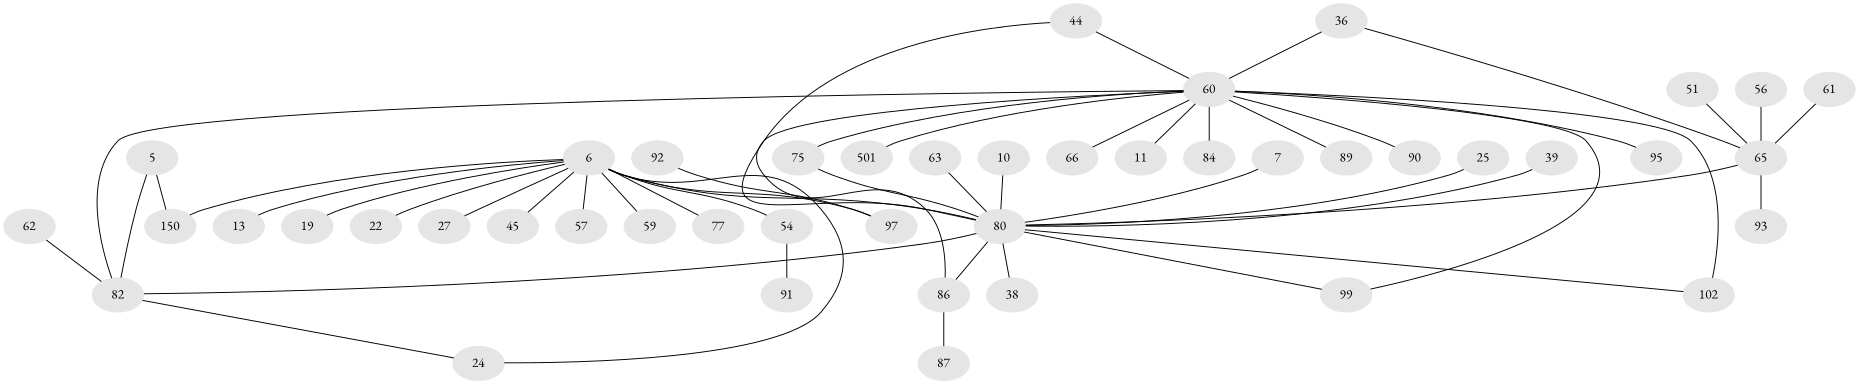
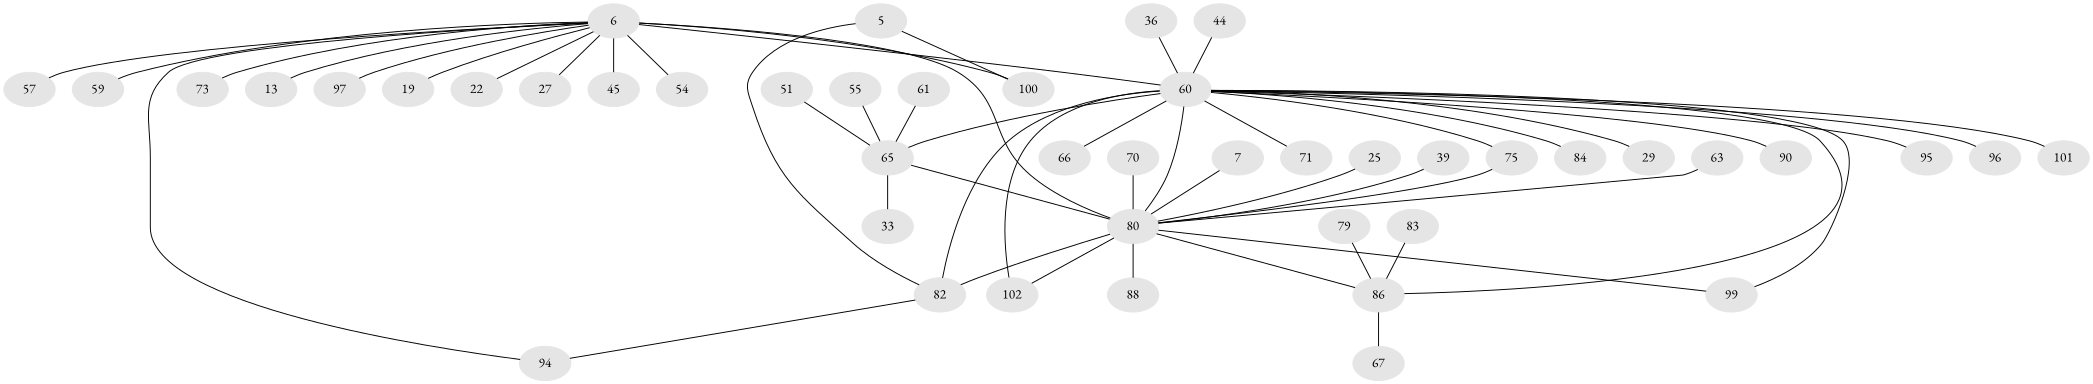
  graph {
    fontname="EB Garamond"
    node [color=gray90 fontname="EB Garamond" style=filled]
    edge [fontname="EB Garamond"]
    82 [super="+4"]
-   94 [super="+41" label=24]
+   94 [super="+41"]
    5
-   100 [super="+85" label=150]
+   100 [super="+85"]
    6
    13
    19
    22
    27
    45
    54 [super="+46"]
    57 [super="+37"]
    59 [super="+24"]
    60 [super="+29+17"]
-   73 [label=77]
+   73
    80 [super="+28+30+3"]
    97 [super="+55+78"]
-   91
    65 [super="+12+42"]
    66
-   71 [label=11]
+   71
    75
    84
    86 [super="+67+53"]
-   89
+   89 [label=29]
    90
    95
+   96
    99 [super="+76"]
-   101 [label=501]
+   101
    102 [super="+98"]
-   88 [super="+18+38" label=38]
+   88 [super="+18+38"]
    7
    25
    36
    39
    44 [super="+20"]
    51 [super="+14"]
-   93
-   56
-   87
+   93 [label=33]
+   56 [label=55]
+   87 [label=67]
    61
-   62
    63
-   70 [label=10]
-   92
+   70
+   79
+   83
    82 -- 94
    5 -- 82
    5 -- 100
    6 -- 94
    6 -- 100
    6 -- 13
    6 -- 19
    6 -- 22
    6 -- 27
    6 -- 45
    6 -- 54 [weight=2]
    6 -- 57
    6 -- 59
+   6 -- 60 [weight=3]
    6 -- 73
    6 -- 80 [weight=3]
    6 -- 97
-   54 -- 91
    60 -- 82 [weight=2]
-   36 -- 65
+   60 -- 65
    60 -- 66
    60 -- 71
    60 -- 75
    60 -- 84
    60 -- 86
    60 -- 89
    60 -- 90
    60 -- 95
+   60 -- 96
    60 -- 99
    60 -- 101
    60 -- 102 [weight=3]
    80 -- 82 [weight=2]
    80 -- 86
    80 -- 99
    80 -- 102
    80 -- 88
    65 -- 80 [weight=2]
    65 -- 93
    75 -- 80
    86 -- 87
    7 -- 80
    25 -- 80
    36 -- 60
    39 -- 80
    44 -- 60
-   44 -- 80
+   60 -- 80
    51 -- 65
    56 -- 65
    61 -- 65
-   62 -- 82
    63 -- 80
    70 -- 80
-   92 -- 97
+   79 -- 86
+   83 -- 86
  }
